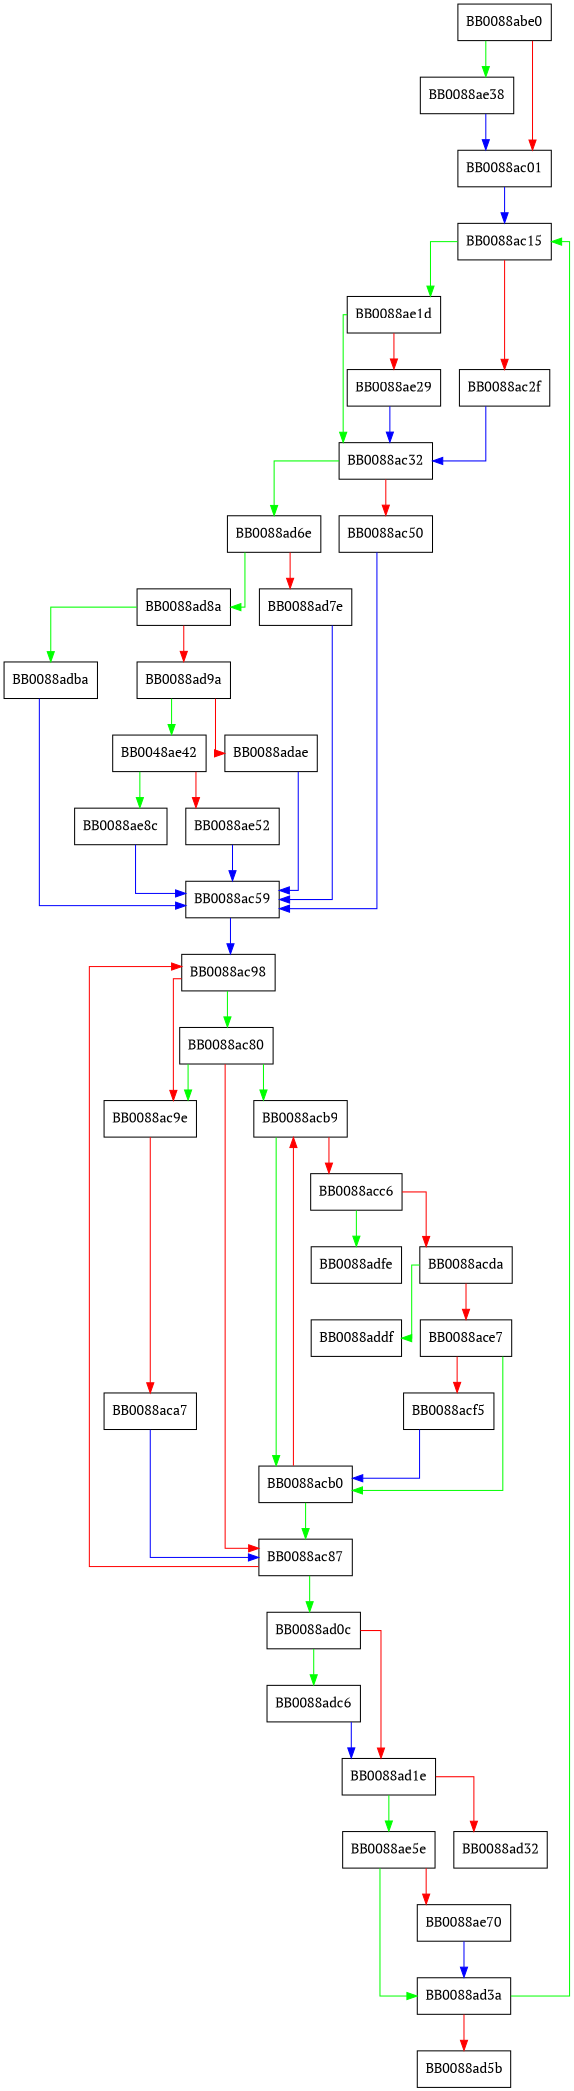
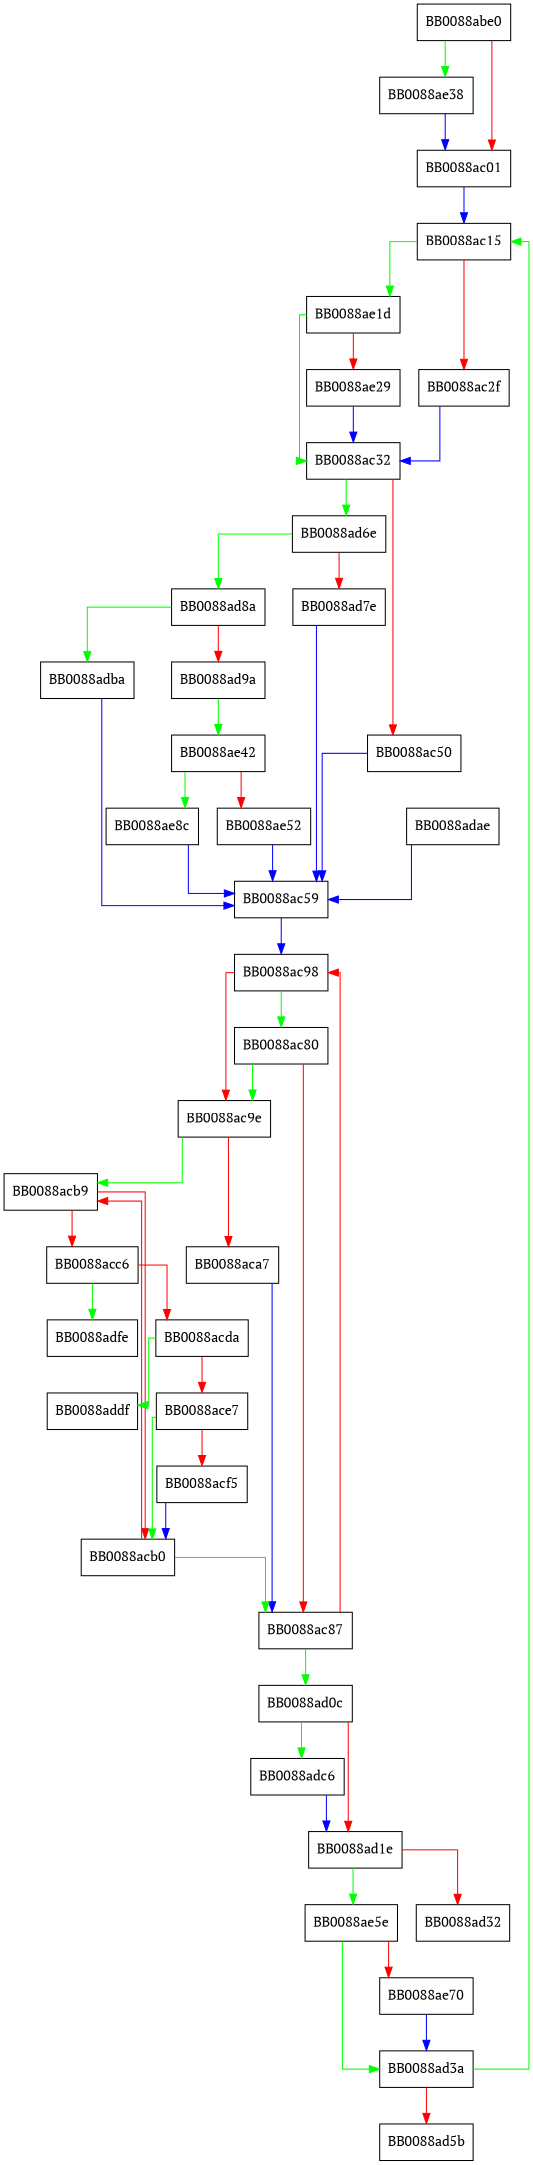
  digraph {
    fontname="PT Serif"
    splines=ortho
    node [fontname="PT Serif" shape=box]
    edge [color=green fontname="PT Serif"]
    BB0088abe0
    BB0088ae38
    BB0088ac01
    BB0088ac15
    BB0088ae1d
    BB0088ac2f
    BB0088ac32
    BB0088ae29
    BB0088ad6e
    BB0088ac50
    BB0088ad8a
    BB0088ad7e
    BB0088ac59
    BB0088adba
    BB0088ad9a
    BB0088ac98
    BB0088ac80
    BB0088ac9e
    BB0088ac87
    BB0088acb9
    BB0088aca7
    BB0088ad0c
    BB0088acb0
    BB0088acc6
    BB0088adc6
    BB0088ad1e
    BB0088ae5e
    BB0088ad32
    BB0088adfe
    BB0088acda
    BB0088addf
    BB0088ace7
    BB0088acf5
    BB0088ad3a
    BB0088ae70
    BB0088ad5b
-   BB0088ae42 [label=BB0048ae42]
+   BB0088ae42
    BB0088adae
    BB0088ae8c
    BB0088ae52
    BB0088abe0 -> BB0088ae38
    BB0088abe0 -> BB0088ac01 [color=red]
    BB0088ae38 -> BB0088ac01 [color=blue]
    BB0088ac01 -> BB0088ac15 [color=blue]
    BB0088ac15 -> BB0088ae1d
    BB0088ac15 -> BB0088ac2f [color=red]
    BB0088ae1d -> BB0088ac32
    BB0088ae1d -> BB0088ae29 [color=red]
    BB0088ac2f -> BB0088ac32 [color=blue]
    BB0088ac32 -> BB0088ad6e
    BB0088ac32 -> BB0088ac50 [color=red]
    BB0088ae29 -> BB0088ac32 [color=blue]
    BB0088ad6e -> BB0088ad8a
    BB0088ad6e -> BB0088ad7e [color=red]
    BB0088ac50 -> BB0088ac59 [color=blue]
    BB0088ad8a -> BB0088adba
    BB0088ad8a -> BB0088ad9a [color=red]
    BB0088ad7e -> BB0088ac59 [color=blue]
    BB0088ac59 -> BB0088ac98 [color=blue]
    BB0088adba -> BB0088ac59 [color=blue]
    BB0088ad9a -> BB0088ae42
-   BB0088ad9a -> BB0088adae [color=red]
    BB0088ac98 -> BB0088ac80
    BB0088ac98 -> BB0088ac9e [color=red]
    BB0088ac80 -> BB0088ac9e
    BB0088ac80 -> BB0088ac87 [color=red]
-   BB0088ac80 -> BB0088acb9
+   BB0088ac9e -> BB0088acb9
    BB0088ac9e -> BB0088aca7 [color=red]
    BB0088ac87 -> BB0088ac98 [color=red]
    BB0088ac87 -> BB0088ad0c
-   BB0088acb9 -> BB0088acb0
+   BB0088acb9 -> BB0088acb0 [color=red]
    BB0088acb9 -> BB0088acc6 [color=red]
    BB0088aca7 -> BB0088ac87 [color=blue]
    BB0088ad0c -> BB0088adc6
    BB0088ad0c -> BB0088ad1e [color=red]
    BB0088acb0 -> BB0088ac87
    BB0088acb0 -> BB0088acb9 [color=red]
    BB0088acc6 -> BB0088adfe
    BB0088acc6 -> BB0088acda [color=red]
    BB0088adc6 -> BB0088ad1e [color=blue]
    BB0088ad1e -> BB0088ae5e
    BB0088ad1e -> BB0088ad32 [color=red]
    BB0088ae5e -> BB0088ad3a
    BB0088ae5e -> BB0088ae70 [color=red]
    BB0088acda -> BB0088addf
    BB0088acda -> BB0088ace7 [color=red]
    BB0088ace7 -> BB0088acb0
    BB0088ace7 -> BB0088acf5 [color=red]
    BB0088acf5 -> BB0088acb0 [color=blue]
    BB0088ad3a -> BB0088ac15
    BB0088ad3a -> BB0088ad5b [color=red]
    BB0088ae70 -> BB0088ad3a [color=blue]
    BB0088ae42 -> BB0088ae8c
    BB0088ae42 -> BB0088ae52 [color=red]
    BB0088adae -> BB0088ac59 [color=blue]
    BB0088ae8c -> BB0088ac59 [color=blue]
    BB0088ae52 -> BB0088ac59 [color=blue]
  }
